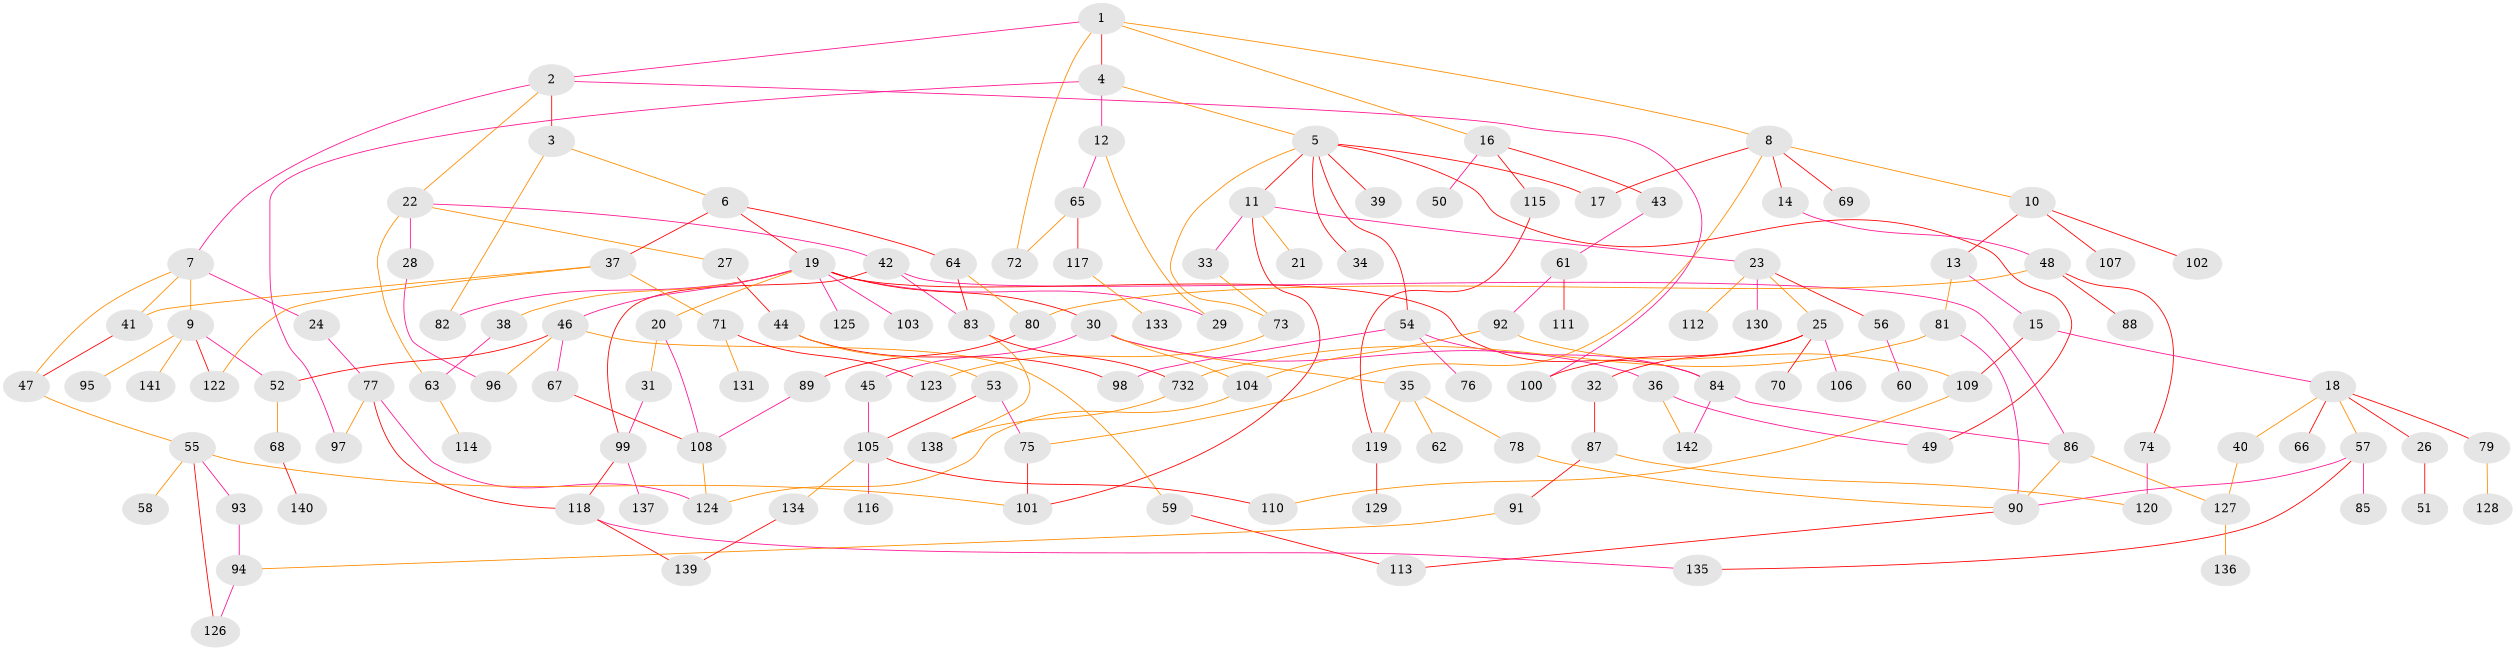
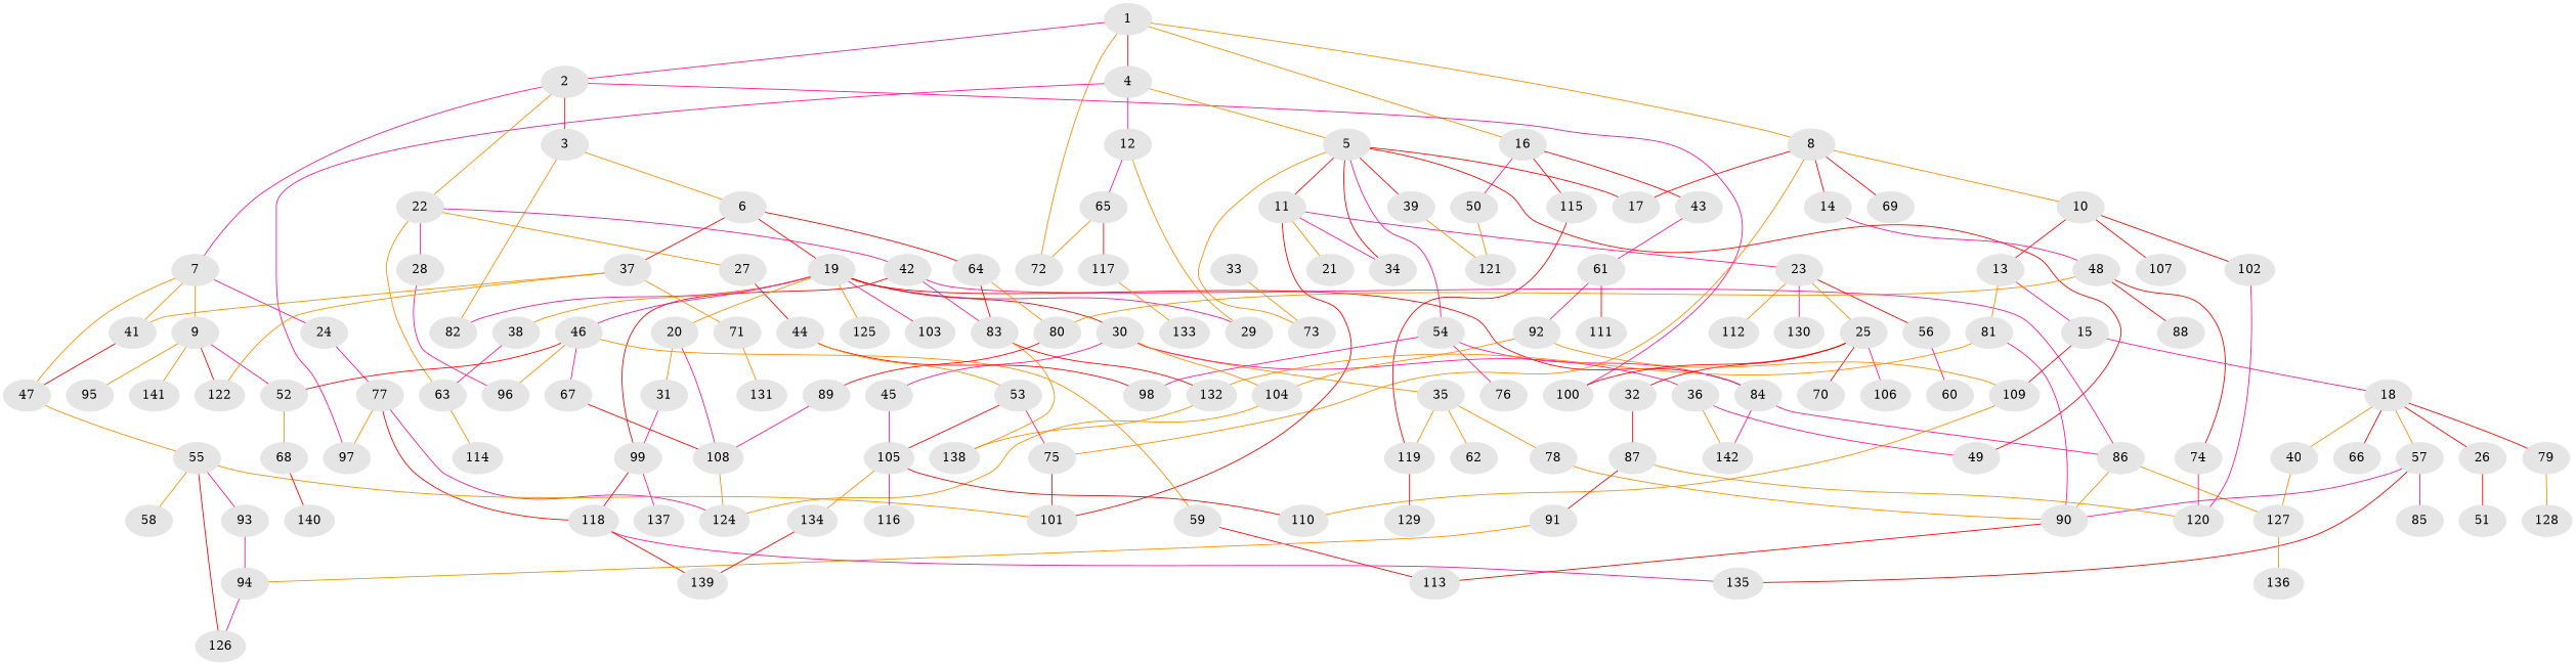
  graph {
    node [color=gray90 style=filled]
    edge [color=darkorange]
    1
    2
    4
    8
    16
    72
    3
    7
    22
    100
    5
    12
    97
    17
    10
    14
    69
    75
    43
    50
    115
    6
    82
    9
    24
    41
    47
    27
    28
    42
    63
    19
    37
    64
    11
    34
    39
    49
    54
    73
    29
    65
    21
    23
    33
    101
+   121
    84
    98
    76
-   123
    20
    30
    38
    46
    103
    125
    122
    71
    83
    80
    142
    86
    52
    95
    141
    77
    55
    13
    102
    107
    48
    68
    15
    81
    120
    25
    56
    112
    130
    117
    18
    109
    90
-   132 [label=732]
+   132
    74
    88
    26
    40
    57
    66
    79
    110
    61
    119
    51
    127
    85
    135
    128
    31
    108
    35
    36
    45
    104
    96
    59
    67
    99
    124
    44
    114
    32
    70
    106
    60
    118
    87
    53
    62
    78
    105
    137
    91
    129
    131
    136
    138
    92
    111
    116
    134
    113
    58
    93
    126
    89
    140
    94
    133
    139
    1 -- 2 [color=deeppink]
    1 -- 4 [color=red]
    1 -- 8
    1 -- 16
    1 -- 72
    2 -- 3 [color=red]
    2 -- 7 [color=deeppink]
    2 -- 22
    2 -- 100 [color=deeppink]
    4 -- 5
    4 -- 12 [color=deeppink]
    4 -- 97 [color=deeppink]
    8 -- 17 [color=red]
    8 -- 10
    8 -- 14 [color=red]
    8 -- 69 [color=red]
    8 -- 75
    16 -- 43 [color=red]
    16 -- 50 [color=deeppink]
    16 -- 115 [color=red]
    3 -- 6
    3 -- 82
    7 -- 9
    7 -- 24 [color=deeppink]
    7 -- 41
    7 -- 47
    22 -- 27
    22 -- 28 [color=deeppink]
    22 -- 42 [color=deeppink]
    22 -- 63
    5 -- 17 [color=red]
    5 -- 11 [color=red]
    5 -- 34 [color=red]
    5 -- 39 [color=red]
    5 -- 49 [color=red]
-   5 -- 54 [color=red]
+   5 -- 54 [color=deeppink]
    5 -- 73
    12 -- 29
    12 -- 65 [color=deeppink]
    10 -- 13 [color=red]
    10 -- 102 [color=red]
    10 -- 107 [color=red]
    14 -- 48 [color=deeppink]
    75 -- 101 [color=red]
    43 -- 61 [color=deeppink]
+   50 -- 121
    115 -- 119 [color=red]
    6 -- 19 [color=red]
    6 -- 37 [color=red]
    6 -- 64 [color=red]
    9 -- 122 [color=red]
    9 -- 52 [color=deeppink]
    9 -- 95
    9 -- 141
    24 -- 77 [color=deeppink]
    41 -- 47 [color=red]
    47 -- 55
    27 -- 44 [color=red]
    28 -- 96 [color=deeppink]
    42 -- 83 [color=deeppink]
    42 -- 86 [color=deeppink]
    42 -- 99 [color=red]
    63 -- 114
    19 -- 82 [color=deeppink]
    19 -- 29 [color=deeppink]
    19 -- 84 [color=red]
    19 -- 20
    19 -- 30 [color=red]
    19 -- 38
    19 -- 46 [color=deeppink]
    19 -- 103 [color=deeppink]
-   19 -- 125 [color=deeppink]
+   19 -- 125
    37 -- 41
    37 -- 122
    37 -- 71
    64 -- 83 [color=red]
    64 -- 80
    11 -- 21
    11 -- 23 [color=deeppink]
-   11 -- 33 [color=deeppink]
+   11 -- 34 [color=deeppink]
    11 -- 101 [color=red]
+   39 -- 121
    54 -- 84 [color=deeppink]
    54 -- 98 [color=deeppink]
    54 -- 76 [color=deeppink]
-   73 -- 123
    65 -- 72
    65 -- 117 [color=red]
    23 -- 25
    23 -- 56 [color=red]
    23 -- 112
    23 -- 130 [color=deeppink]
    33 -- 73
    84 -- 142 [color=deeppink]
    84 -- 86 [color=deeppink]
    20 -- 31
    20 -- 108 [color=deeppink]
    30 -- 35
    30 -- 36 [color=deeppink]
    30 -- 45 [color=deeppink]
    30 -- 104
    38 -- 63 [color=deeppink]
    46 -- 52 [color=red]
    46 -- 96
    46 -- 59
    46 -- 67 [color=deeppink]
-   71 -- 123 [color=red]
    71 -- 131
    83 -- 132 [color=red]
    83 -- 138
    80 -- 89 [color=red]
    86 -- 90
    86 -- 127
    52 -- 68
    77 -- 97
    77 -- 124 [color=deeppink]
    77 -- 118 [color=red]
    55 -- 101
    55 -- 58
    55 -- 93 [color=deeppink]
    55 -- 126 [color=red]
    13 -- 15 [color=deeppink]
    13 -- 81
+   102 -- 120 [color=deeppink]
    48 -- 80
    48 -- 74 [color=red]
    48 -- 88 [color=red]
    68 -- 140 [color=red]
    15 -- 18 [color=deeppink]
    15 -- 109 [color=red]
    81 -- 90 [color=deeppink]
    81 -- 132
    25 -- 100 [color=red]
    25 -- 32 [color=red]
    25 -- 70 [color=red]
    25 -- 106 [color=deeppink]
    56 -- 60 [color=deeppink]
    117 -- 133
    18 -- 26 [color=red]
    18 -- 40
    18 -- 57
    18 -- 66 [color=red]
    18 -- 79 [color=red]
    109 -- 110
    90 -- 113 [color=red]
    132 -- 138
    74 -- 120 [color=deeppink]
    26 -- 51 [color=red]
    40 -- 127
    57 -- 90 [color=deeppink]
    57 -- 85 [color=deeppink]
    57 -- 135 [color=red]
    79 -- 128
    61 -- 92 [color=deeppink]
    61 -- 111 [color=red]
    119 -- 129 [color=red]
    127 -- 136
    31 -- 99 [color=deeppink]
    108 -- 124
    35 -- 119
    35 -- 62
    35 -- 78
    36 -- 49 [color=deeppink]
    36 -- 142
    45 -- 105 [color=deeppink]
    104 -- 124
    59 -- 113 [color=red]
    67 -- 108 [color=red]
    99 -- 118 [color=red]
    99 -- 137 [color=deeppink]
    44 -- 98 [color=red]
    44 -- 53
    32 -- 87 [color=red]
    118 -- 135 [color=deeppink]
    118 -- 139 [color=red]
    87 -- 120
    87 -- 91 [color=red]
    53 -- 75 [color=deeppink]
    53 -- 105 [color=red]
    78 -- 90
    105 -- 110 [color=red]
    105 -- 116 [color=deeppink]
    105 -- 134
    91 -- 94
    92 -- 109
    92 -- 104
    134 -- 139 [color=red]
    93 -- 94 [color=deeppink]
    89 -- 108 [color=deeppink]
    94 -- 126 [color=deeppink]
  }
